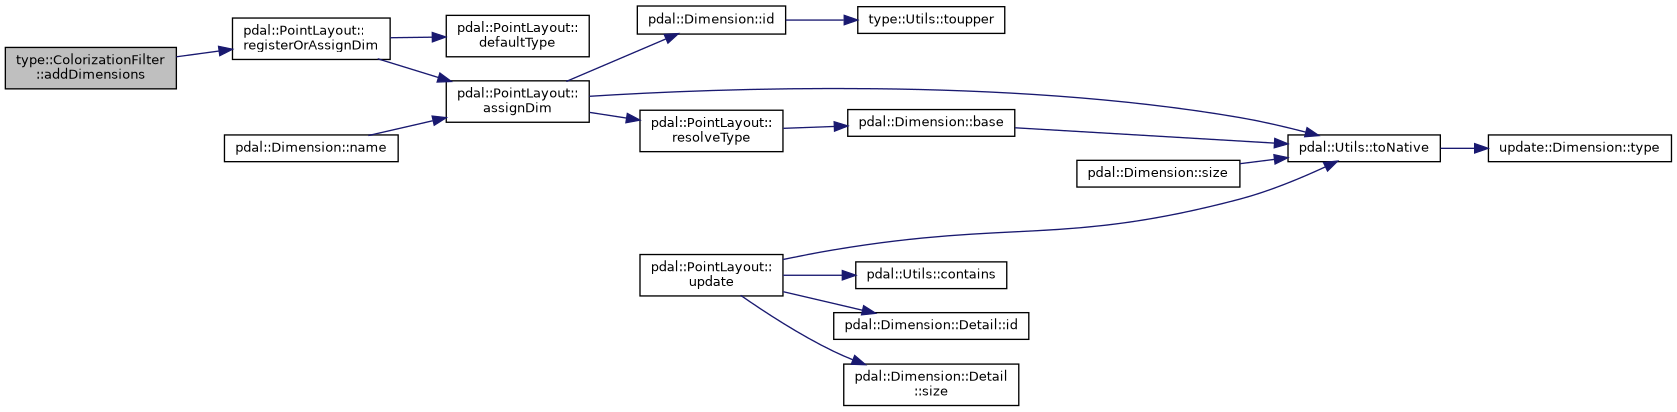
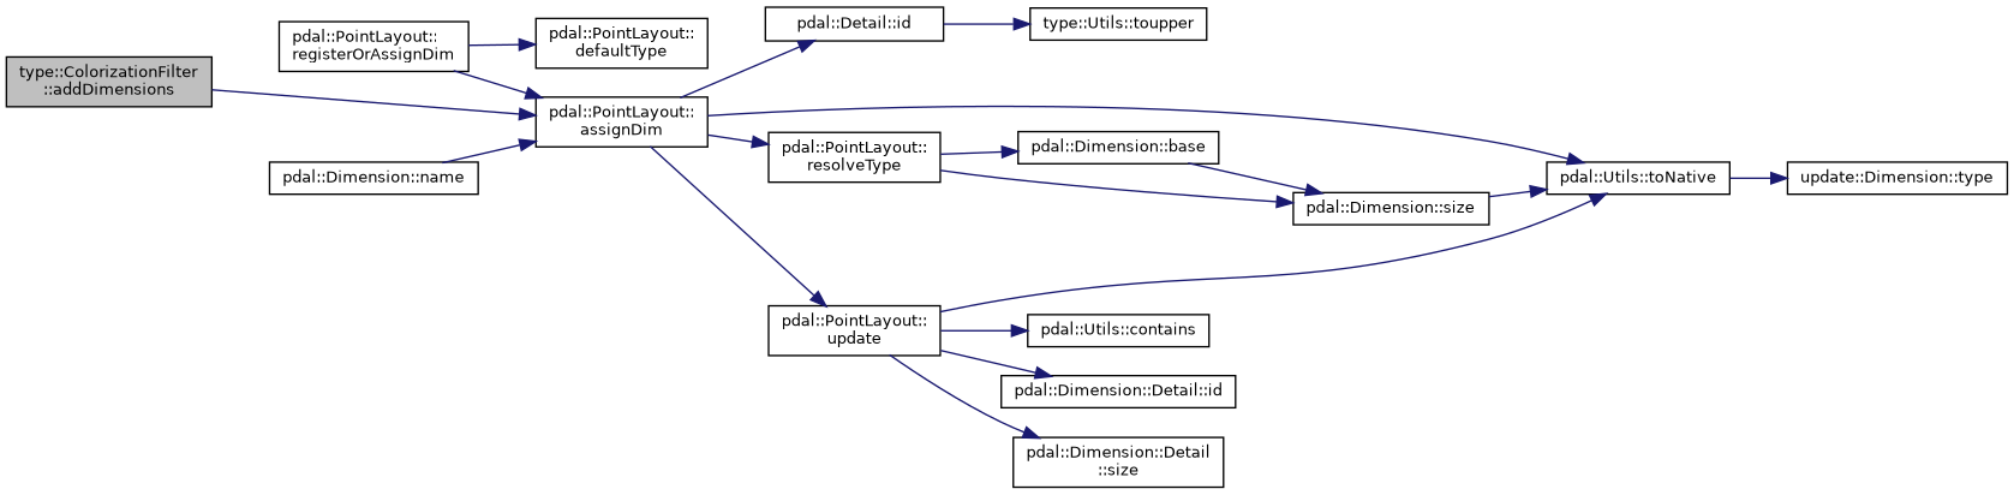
  digraph {
    rankdir=LR
    node [color=black fillcolor=white fontname=Helvetica fontsize=10 shape=record style=filled]
    edge [color=midnightblue fontname=Helvetica fontsize=10 labelfontname=Helvetica labelfontsize=10 style=solid]
    n1 [fillcolor=grey75 fontcolor=black height=0.2 label="type::ColorizationFilter\l::addDimensions" width=0.4]
    n2 [height=0.2 label="pdal::PointLayout::\lregisterOrAssignDim" width=0.4]
    n3 [height=0.2 label="pdal::PointLayout::\ldefaultType" width=0.4]
    n4 [height=0.2 label="pdal::PointLayout::\lassignDim" width=0.4]
-   n5 [height=0.2 label="pdal::Dimension::id" width=0.4]
+   n5 [height=0.2 label="pdal::Detail::id" width=0.4]
    n6 [height=0.2 label="type::Utils::toupper" width=0.4]
    n7 [height=0.2 label="pdal::Utils::toNative" width=0.4]
    n8 [height=0.2 label="pdal::PointLayout::\lresolveType" width=0.4]
    n9 [height=0.2 label="pdal::PointLayout::\lupdate" width=0.4]
    n10 [height=0.2 label="update::Dimension::type" width=0.4]
    n11 [height=0.2 label="pdal::Dimension::base" width=0.4]
    n12 [height=0.2 label="pdal::Dimension::size" width=0.4]
    n13 [height=0.2 label="pdal::Utils::contains" width=0.4]
    n14 [height=0.2 label="pdal::Dimension::Detail::id" width=0.4]
    n15 [height=0.2 label="pdal::Dimension::Detail\l::size" width=0.4]
    n16 [height=0.2 label="pdal::Dimension::name" width=0.4]
-   n1 -> n2
+   n1 -> n4
    n2 -> n3
    n2 -> n4
    n4 -> n5
    n4 -> n7
    n4 -> n8
+   n4 -> n9
    n5 -> n6
    n7 -> n10
    n8 -> n11
+   n8 -> n12
    n9 -> n7
    n9 -> n13
    n9 -> n14
    n9 -> n15
-   n11 -> n7
+   n11 -> n12
    n12 -> n7
    n16 -> n4
  }
